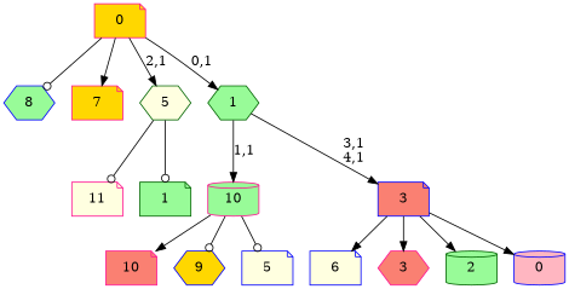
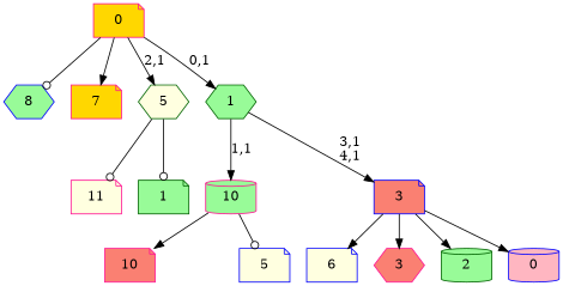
  digraph {
    node [color=deeppink fillcolor=palegreen shape=note style=filled]
    edge [arrowhead=normal]
    n1 [fillcolor=lightyellow label=11]
    n2 [fillcolor=salmon label=10]
-   n3 [color=blue fillcolor=gold label=9 shape=hexagon]
    n4 [color=blue label=8 shape=hexagon]
    n5 [fillcolor=gold label=7]
    n6 [color=blue fillcolor=lightyellow label=6]
    n7 [color=blue fillcolor=lightyellow label=5]
    10 [shape=cylinder]
    n9 [fillcolor=salmon label=3 shape=hexagon]
    n10 [color=darkgreen label=2 shape=cylinder]
    n11 [color=darkgreen label=1]
    5 [color=darkgreen fillcolor=lightyellow shape=hexagon]
    n13 [color=blue fillcolor=lightpink label=0 shape=cylinder]
    3 [color=blue fillcolor=salmon]
    1 [color=darkgreen shape=hexagon]
    0 [fillcolor=gold]
    10 -> n2
-   10 -> n3 [arrowhead=odot]
    10 -> n7 [arrowhead=odot]
    5 -> n1 [arrowhead=odot]
    5 -> n11 [arrowhead=odot]
    3 -> n6
    3 -> n9
    3 -> n10
    3 -> n13
    1 -> 10 [label="1,1"]
    1 -> 3 [label="3,1\n4,1"]
    0 -> n4 [arrowhead=odot]
    0 -> n5
    0 -> 5 [label="2,1"]
    0 -> 1 [label="0,1"]
  }
